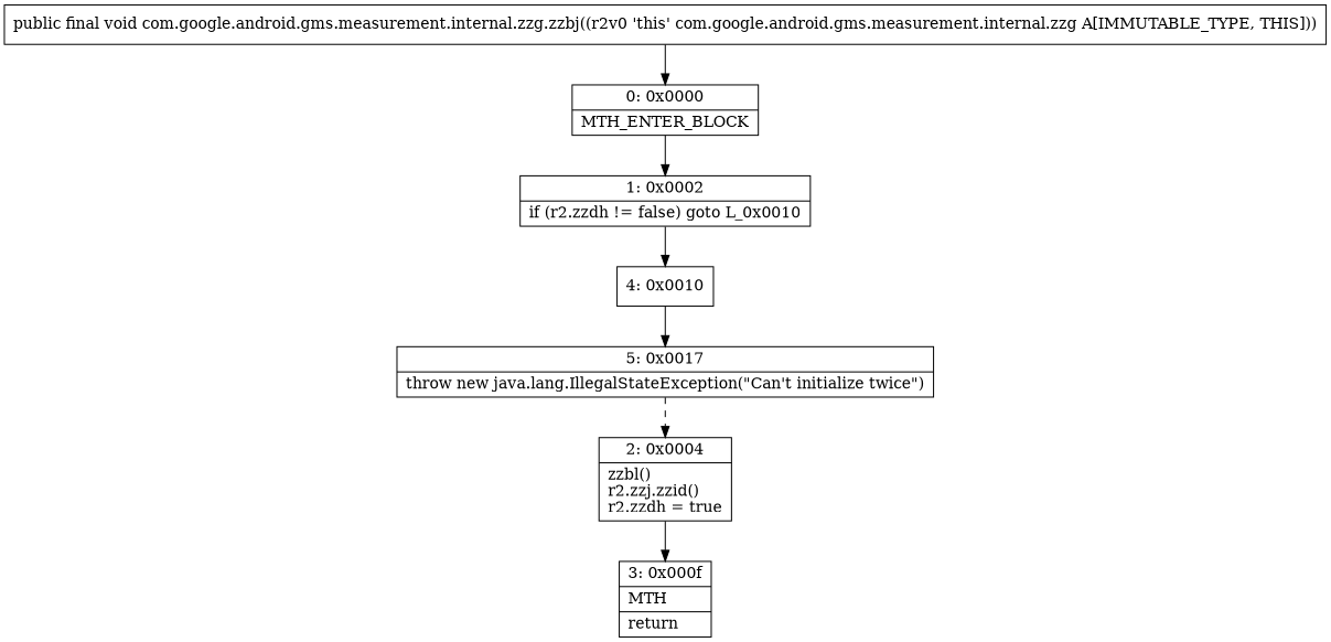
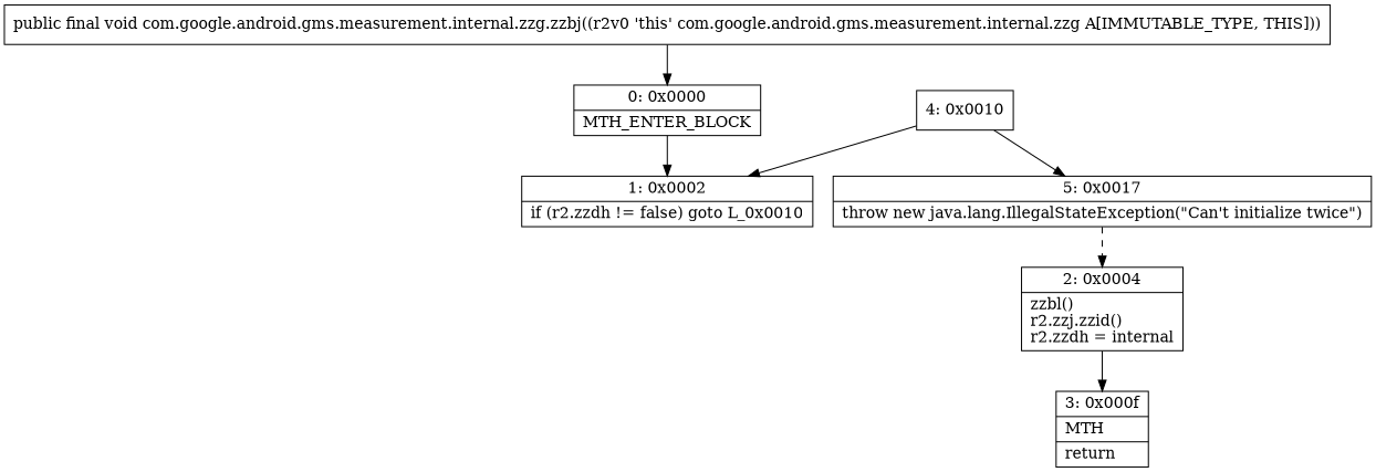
  digraph {
    node [shape=record]
    n1 [label="{0\:\ 0x0000|MTH_ENTER_BLOCK\l}"]
    n2 [label="{1\:\ 0x0002|if (r2.zzdh != false) goto L_0x0010\l}"]
    n3 [label="{4\:\ 0x0010}"]
-   n4 [label="{2\:\ 0x0004|zzbl()\lr2.zzj.zzid()\lr2.zzdh = true\l}"]
+   n4 [label="{2\:\ 0x0004|zzbl()\lr2.zzj.zzid()\lr2.zzdh = internal\l}"]
    n5 [label="{3\:\ 0x000f|MTH\l|return\l}"]
    n6 [label="{5\:\ 0x0017|throw new java.lang.IllegalStateException(\"Can't initialize twice\")\l}"]
    n7 [label="{public final void com.google.android.gms.measurement.internal.zzg.zzbj((r2v0 'this' com.google.android.gms.measurement.internal.zzg A[IMMUTABLE_TYPE, THIS])) }"]
    n1 -> n2
-   n2 -> n3
+   n3 -> n2
    n3 -> n6
    n4 -> n5
    n6 -> n4 [style=dashed]
    n7 -> n1
  }
